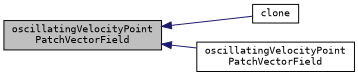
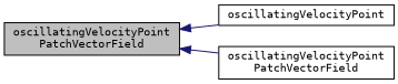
  digraph {
    rankdir=LR
    fontname="DejaVu Sans Mono"
    node [color=black fontname="DejaVu Sans Mono" fontsize=10 shape=record]
    edge [color=midnightblue dir=back fontname="DejaVu Sans Mono" fontsize=10 labelfontname=Helvetica labelfontsize=10 style=solid]
    n1 [fillcolor=grey75 fontcolor=black height=0.2 label="oscillatingVelocityPoint\lPatchVectorField" style=filled width=0.4]
-   n2 [height=0.2 label=clone width=0.4]
+   n2 [height=0.2 label=oscillatingVelocityPoint width=0.4]
    n3 [height=0.2 label="oscillatingVelocityPoint\lPatchVectorField" width=0.4]
    n1 -> n2
    n1 -> n3
  }
